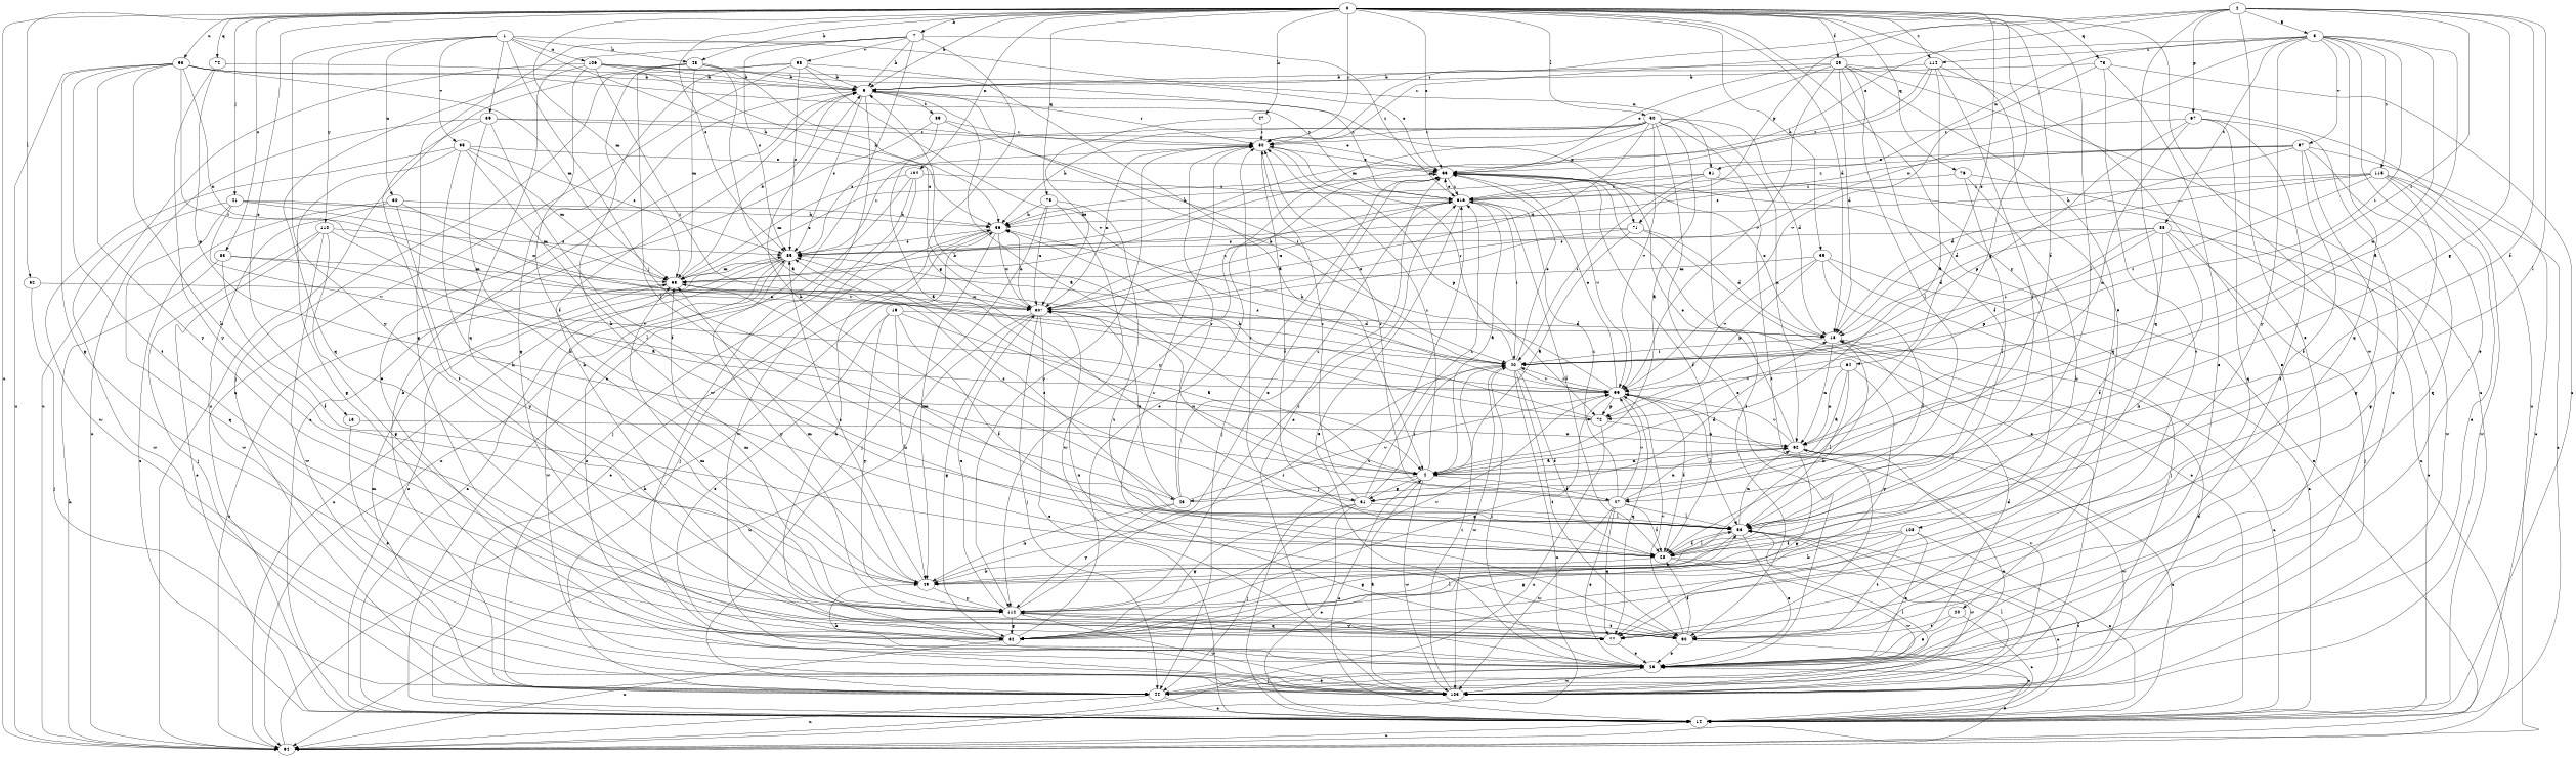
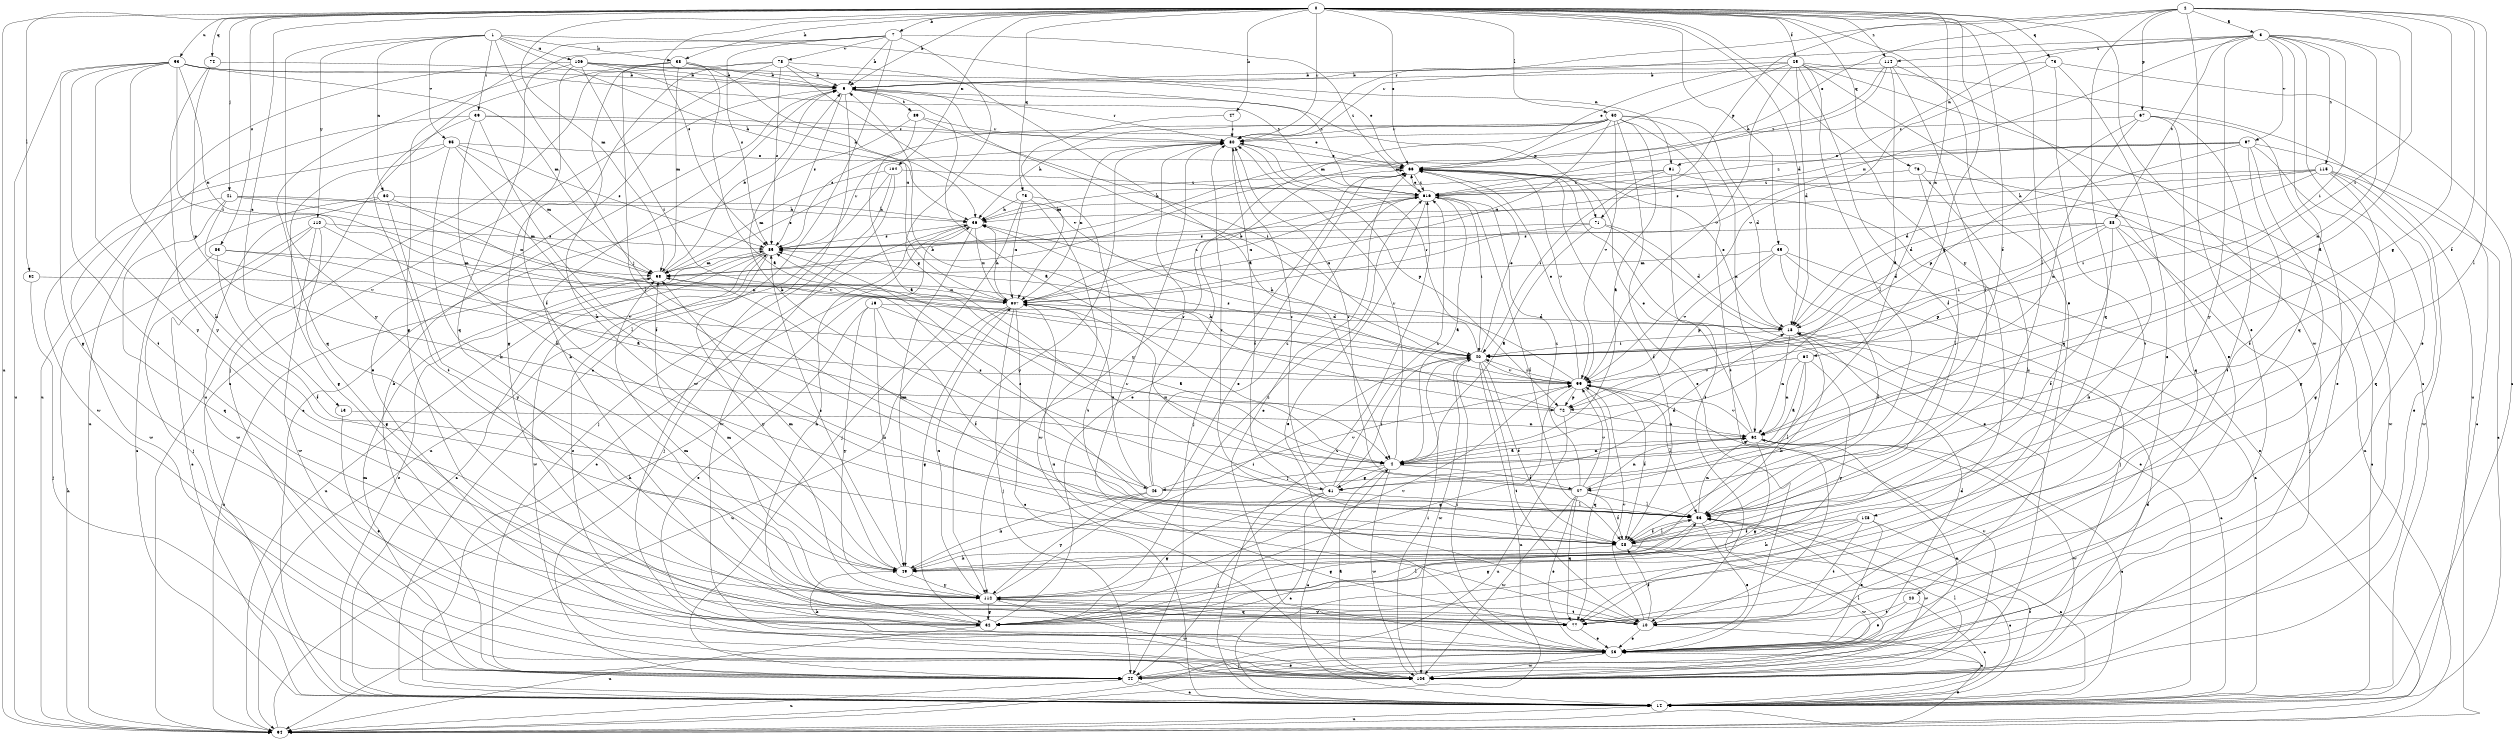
  strict digraph {
    0
    7
    9
    13
    18
    20
    25
    27
    31
    35
    41
    47
-   48
+   48 [label=38]
    50
    52
    53
    58
    64
    66
    73
    74
    75
    76
    80
    83
    85
    93
    94
    103
    104
-   108
+   108 [label=148]
    114
    77
    14
    32
-   98
+   98 [label=78]
    n37 [label=616]
    23
    71
    4
    89
    62
    16
    112
    28
    49
    40
-   90
+   90 [label=10]
    99
    n50 [label=807]
    44
    72
    36
    1
    39
    43
    60
    61
    95
    106
    110
    2
    3
    67
    88
    97
    115
    0 -> 7 [label=b]
    0 -> 9 [label=b]
    0 -> 13 [label=c]
    0 -> 18 [label=d]
    0 -> 20 [label=e]
    0 -> 25 [label=f]
    0 -> 27 [label=f]
    0 -> 31 [label=g]
    0 -> 35 [label=h]
    0 -> 41 [label=j]
    0 -> 47 [label=k]
    0 -> 48 [label=k]
    0 -> 50 [label=l]
    0 -> 52 [label=l]
    0 -> 53 [label=l]
    0 -> 58 [label=m]
-   0 -> 64 [label=o]
+   0 -> 64 [label=n]
    0 -> 66 [label=o]
    0 -> 73 [label=q]
    0 -> 74 [label=q]
    0 -> 75 [label=q]
    0 -> 76 [label=q]
    0 -> 80 [label=r]
    0 -> 83 [label=s]
    0 -> 85 [label=s]
    0 -> 93 [label=u]
    0 -> 94 [label=u]
    0 -> 103 [label=w]
    0 -> 104 [label=x]
    0 -> 108 [label=y]
    0 -> 114 [label=z]
    7 -> 9 [label=b]
    7 -> 31 [label=g]
    7 -> 85 [label=s]
    7 -> 77 [label=q]
    7 -> 14 [label=c]
    7 -> 32 [label=g]
    7 -> 98 [label=v]
    7 -> n37 [label=z]
    9 -> 80 [label=r]
    9 -> 85 [label=s]
    9 -> 103 [label=w]
    9 -> 23 [label=e]
    9 -> 71 [label=p]
    9 -> 4 [label=a]
    9 -> 89 [label=t]
    13 -> 23 [label=e]
    13 -> 62 [label=n]
    18 -> 66 [label=o]
    18 -> 14 [label=c]
    18 -> 62 [label=n]
    18 -> 49 [label=k]
    18 -> 40 [label=i]
    20 -> 14 [label=c]
    20 -> 23 [label=e]
    20 -> 90 [label=t]
    25 -> 9 [label=b]
    25 -> 18 [label=d]
    25 -> 53 [label=l]
    25 -> 58 [label=m]
    25 -> 66 [label=o]
    25 -> 94 [label=u]
    25 -> 77 [label=q]
    25 -> 14 [label=c]
    25 -> 28 [label=f]
    25 -> 99 [label=v]
    27 -> 53 [label=l]
    27 -> 80 [label=r]
    27 -> 103 [label=w]
    27 -> 77 [label=q]
    27 -> n37 [label=z]
    27 -> 23 [label=e]
    27 -> 62 [label=n]
    27 -> 28 [label=f]
    27 -> 99 [label=v]
    27 -> n50 [label=x]
    31 -> 53 [label=l]
    31 -> 80 [label=r]
    31 -> 85 [label=s]
    31 -> 14 [label=c]
    31 -> 32 [label=g]
    31 -> n37 [label=z]
    31 -> 40 [label=i]
    31 -> 44 [label=j]
    35 -> 58 [label=m]
    35 -> 14 [label=c]
    35 -> 28 [label=f]
    35 -> 99 [label=v]
    35 -> 44 [label=j]
    35 -> 72 [label=p]
    41 -> 58 [label=m]
    41 -> 103 [label=w]
    41 -> 77 [label=q]
    41 -> 99 [label=v]
    41 -> n50 [label=x]
    41 -> 36 [label=h]
    47 -> 80 [label=r]
    47 -> n50 [label=x]
    48 -> 9 [label=b]
    48 -> 53 [label=l]
    48 -> 58 [label=m]
    48 -> 94 [label=u]
    48 -> 4 [label=a]
    48 -> 49 [label=k]
    48 -> n50 [label=x]
    50 -> 18 [label=d]
    50 -> 80 [label=r]
    50 -> 85 [label=s]
    50 -> 23 [label=e]
    50 -> 4 [label=a]
    50 -> 62 [label=n]
    50 -> 112 [label=y]
    50 -> 90 [label=t]
    50 -> 99 [label=v]
    50 -> n50 [label=x]
    50 -> 36 [label=h]
    52 -> n50 [label=x]
    52 -> 44 [label=j]
    53 -> 58 [label=m]
    53 -> 80 [label=r]
    53 -> 85 [label=s]
    53 -> 103 [label=w]
    53 -> 14 [label=f]
    53 -> 32 [label=g]
    53 -> 23 [label=e]
    53 -> 62 [label=n]
    53 -> 28 [label=f]
    58 -> 9 [label=b]
    58 -> 66 [label=o]
    58 -> 94 [label=u]
    58 -> n50 [label=x]
    64 -> 53 [label=l]
    64 -> 4 [label=a]
    64 -> 62 [label=n]
    64 -> 112 [label=y]
    64 -> 99 [label=v]
    66 -> n37 [label=z]
    66 -> 28 [label=f]
    66 -> 99 [label=v]
    66 -> 44 [label=j]
    73 -> 9 [label=b]
    73 -> 14 [label=c]
    73 -> 23 [label=e]
    73 -> 90 [label=t]
    73 -> 99 [label=v]
    74 -> 9 [label=b]
    74 -> 112 [label=y]
    74 -> 72 [label=p]
    75 -> 103 [label=w]
    75 -> 90 [label=t]
    75 -> n50 [label=x]
    75 -> 44 [label=j]
    75 -> 36 [label=h]
    76 -> 53 [label=l]
    76 -> 103 [label=w]
    76 -> n37 [label=z]
    76 -> 49 [label=k]
    80 -> 66 [label=o]
    80 -> 112 [label=y]
    80 -> 28 [label=f]
    80 -> n50 [label=x]
    80 -> 72 [label=p]
    83 -> 58 [label=m]
    83 -> 94 [label=h]
    83 -> 28 [label=f]
    83 -> 99 [label=v]
    85 -> 58 [label=m]
    85 -> 80 [label=r]
    85 -> 94 [label=u]
    85 -> 103 [label=w]
    85 -> 14 [label=c]
    85 -> 112 [label=y]
    93 -> 9 [label=b]
    93 -> 58 [label=m]
    93 -> 94 [label=u]
    93 -> 32 [label=g]
    93 -> n37 [label=z]
    93 -> 112 [label=y]
    93 -> 49 [label=k]
    93 -> 40 [label=i]
    93 -> 90 [label=t]
    93 -> n50 [label=x]
    94 -> 66 [label=o]
    94 -> 23 [label=e]
    94 -> 36 [label=h]
    103 -> 18 [label=d]
    103 -> 53 [label=l]
    103 -> 66 [label=o]
    103 -> 4 [label=a]
    103 -> 40 [label=i]
    103 -> 99 [label=v]
    104 -> 58 [label=m]
    104 -> 94 [label=u]
    104 -> 103 [label=w]
    104 -> n37 [label=z]
    104 -> 44 [label=j]
    108 -> 14 [label=c]
    108 -> 32 [label=g]
    108 -> 23 [label=e]
    108 -> 28 [label=f]
    108 -> 49 [label=k]
    108 -> 90 [label=t]
    114 -> 9 [label=b]
    114 -> 53 [label=l]
    114 -> 58 [label=m]
    114 -> n37 [label=z]
    114 -> 23 [label=e]
    114 -> 4 [label=a]
    77 -> 80 [label=r]
    77 -> 23 [label=e]
    77 -> 112 [label=y]
    14 -> 85 [label=s]
    14 -> 94 [label=u]
    14 -> n37 [label=z]
    32 -> 9 [label=b]
    32 -> 53 [label=l]
    32 -> 66 [label=o]
    32 -> 94 [label=u]
    32 -> 36 [label=h]
    98 -> 9 [label=b]
    98 -> 85 [label=s]
    98 -> 14 [label=c]
    98 -> 32 [label=g]
    98 -> 4 [label=a]
    98 -> 99 [label=v]
    98 -> 44 [label=j]
    n37 -> 66 [label=o]
    n37 -> 23 [label=e]
    n37 -> 4 [label=a]
    n37 -> 28 [label=f]
    n37 -> 40 [label=i]
    n37 -> n50 [label=x]
    n37 -> 36 [label=h]
    23 -> 18 [label=d]
    23 -> 66 [label=o]
    23 -> 85 [label=s]
    23 -> 103 [label=w]
    23 -> 49 [label=k]
    23 -> 40 [label=i]
    23 -> 44 [label=j]
    71 -> 18 [label=d]
    71 -> 85 [label=s]
    71 -> 14 [label=c]
    71 -> 4 [label=a]
    71 -> n50 [label=x]
    4 -> 27 [label=f]
    4 -> 31 [label=g]
    4 -> 80 [label=r]
    4 -> 103 [label=w]
    4 -> 14 [label=c]
    4 -> 62 [label=n]
    4 -> 43 [label=j]
    89 -> 80 [label=r]
    89 -> 14 [label=c]
    89 -> 4 [label=a]
    89 -> 40 [label=i]
    62 -> 66 [label=o]
    62 -> 103 [label=w]
    62 -> 14 [label=c]
    62 -> 32 [label=g]
    62 -> 4 [label=a]
    62 -> 99 [label=v]
    16 -> 18 [label=d]
    16 -> 23 [label=e]
    16 -> 4 [label=a]
    16 -> 112 [label=y]
    16 -> 28 [label=f]
    16 -> 49 [label=k]
    112 -> 58 [label=m]
    112 -> 66 [label=o]
    112 -> 103 [label=w]
    112 -> 77 [label=q]
    112 -> 32 [label=g]
    112 -> n37 [label=z]
    112 -> 90 [label=t]
    112 -> 99 [label=v]
    112 -> n50 [label=x]
    28 -> 53 [label=l]
    28 -> 103 [label=w]
    28 -> 14 [label=c]
    28 -> 49 [label=k]
    49 -> 58 [label=m]
    49 -> 85 [label=s]
    49 -> 112 [label=y]
    49 -> 40 [label=i]
    40 -> 66 [label=o]
    40 -> 80 [label=r]
    40 -> 85 [label=s]
    40 -> 94 [label=u]
    40 -> 103 [label=w]
    40 -> 28 [label=f]
    40 -> 90 [label=t]
    40 -> 99 [label=v]
    40 -> 36 [label=h]
    90 -> 58 [label=m]
    90 -> 14 [label=c]
    90 -> 23 [label=e]
    90 -> 28 [label=f]
    90 -> 99 [label=v]
    90 -> n50 [label=x]
    99 -> 9 [label=b]
    99 -> 53 [label=l]
    99 -> 66 [label=o]
    99 -> 77 [label=q]
    99 -> 32 [label=g]
    99 -> 28 [label=f]
    99 -> 40 [label=i]
    99 -> 72 [label=p]
    n50 -> 18 [label=d]
    n50 -> 94 [label=u]
    n50 -> 14 [label=c]
    n50 -> 32 [label=g]
    n50 -> n37 [label=z]
    n50 -> 44 [label=j]
    n50 -> 36 [label=h]
    44 -> 9 [label=b]
    44 -> 53 [label=l]
    44 -> 58 [label=m]
    44 -> 94 [label=u]
    44 -> 14 [label=c]
    44 -> 23 [label=e]
    44 -> 62 [label=n]
    72 -> 9 [label=b]
    72 -> 94 [label=u]
    72 -> 62 [label=n]
    72 -> 36 [label=h]
    36 -> 85 [label=s]
    36 -> 14 [label=c]
    36 -> 49 [label=k]
    36 -> n50 [label=x]
    36 -> 44 [label=j]
    1 -> 48 [label=k]
    1 -> 112 [label=y]
    1 -> 36 [label=h]
    1 -> 39 [label=i]
    1 -> 43 [label=j]
    1 -> 60 [label=n]
    1 -> 61 [label=n]
    1 -> 95 [label=v]
    1 -> 106 [label=x]
    1 -> 110 [label=y]
    39 -> 66 [label=o]
    39 -> 80 [label=r]
    39 -> 94 [label=u]
    39 -> 28 [label=f]
    39 -> 49 [label=k]
    39 -> 90 [label=t]
    43 -> 9 [label=b]
    43 -> 18 [label=d]
    43 -> 80 [label=r]
    43 -> n37 [label=z]
    43 -> 112 [label=y]
    43 -> 49 [label=k]
    43 -> 99 [label=v]
    43 -> n50 [label=x]
    60 -> 103 [label=w]
    60 -> 14 [label=c]
    60 -> 112 [label=y]
    60 -> 99 [label=v]
    60 -> 36 [label=h]
    61 -> 94 [label=u]
    61 -> n37 [label=z]
    61 -> 40 [label=i]
    61 -> 90 [label=t]
    61 -> 36 [label=h]
    95 -> 53 [label=l]
    95 -> 58 [label=m]
    95 -> 66 [label=o]
    95 -> 85 [label=s]
    95 -> 103 [label=w]
    95 -> 32 [label=g]
    95 -> 49 [label=k]
    106 -> 9 [label=b]
    106 -> 66 [label=o]
    106 -> 94 [label=u]
    106 -> 77 [label=q]
    106 -> n37 [label=z]
    106 -> 28 [label=f]
    106 -> 40 [label=i]
    106 -> 36 [label=h]
    110 -> 85 [label=s]
    110 -> 103 [label=w]
    110 -> 14 [label=c]
    110 -> 32 [label=g]
    110 -> 4 [label=a]
    110 -> 44 [label=j]
    2 -> 27 [label=f]
    2 -> 31 [label=g]
    2 -> 53 [label=l]
    2 -> 66 [label=o]
    2 -> 80 [label=r]
    2 -> 77 [label=q]
    2 -> 23 [label=e]
    2 -> 71 [label=p]
    2 -> 40 [label=i]
    2 -> 3 [label=a]
    2 -> 67 [label=p]
    3 -> 80 [label=r]
    3 -> 114 [label=z]
    3 -> 77 [label=q]
    3 -> 23 [label=e]
    3 -> 4 [label=a]
    3 -> 62 [label=n]
    3 -> 112 [label=y]
    3 -> 40 [label=i]
    3 -> n50 [label=x]
    3 -> 61 [label=n]
    3 -> 88 [label=t]
    3 -> 97 [label=v]
    3 -> 115 [label=z]
    67 -> 80 [label=r]
    67 -> 77 [label=q]
    67 -> 23 [label=e]
    67 -> 62 [label=n]
    67 -> 90 [label=t]
    67 -> 72 [label=p]
    88 -> 18 [label=d]
    88 -> 85 [label=s]
    88 -> 14 [label=c]
    88 -> 28 [label=f]
    88 -> 49 [label=k]
    88 -> 40 [label=i]
    88 -> 44 [label=j]
    88 -> 72 [label=p]
    97 -> 18 [label=d]
    97 -> 66 [label=o]
    97 -> 85 [label=s]
    97 -> 77 [label=q]
    97 -> 14 [label=c]
    97 -> 32 [label=g]
    97 -> n37 [label=z]
    97 -> 28 [label=f]
    115 -> 18 [label=d]
    115 -> 103 [label=w]
    115 -> 14 [label=c]
    115 -> 32 [label=g]
    115 -> n37 [label=z]
    115 -> 23 [label=e]
    115 -> 40 [label=i]
    115 -> 36 [label=h]
  }
